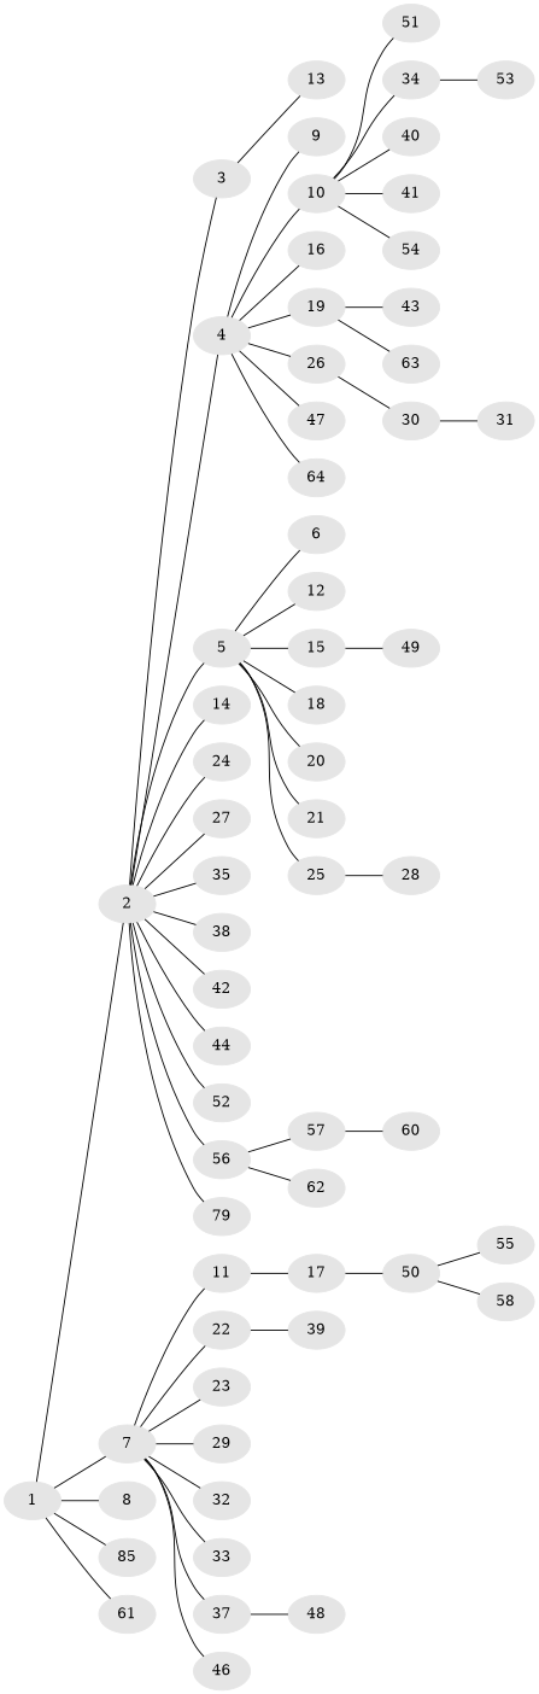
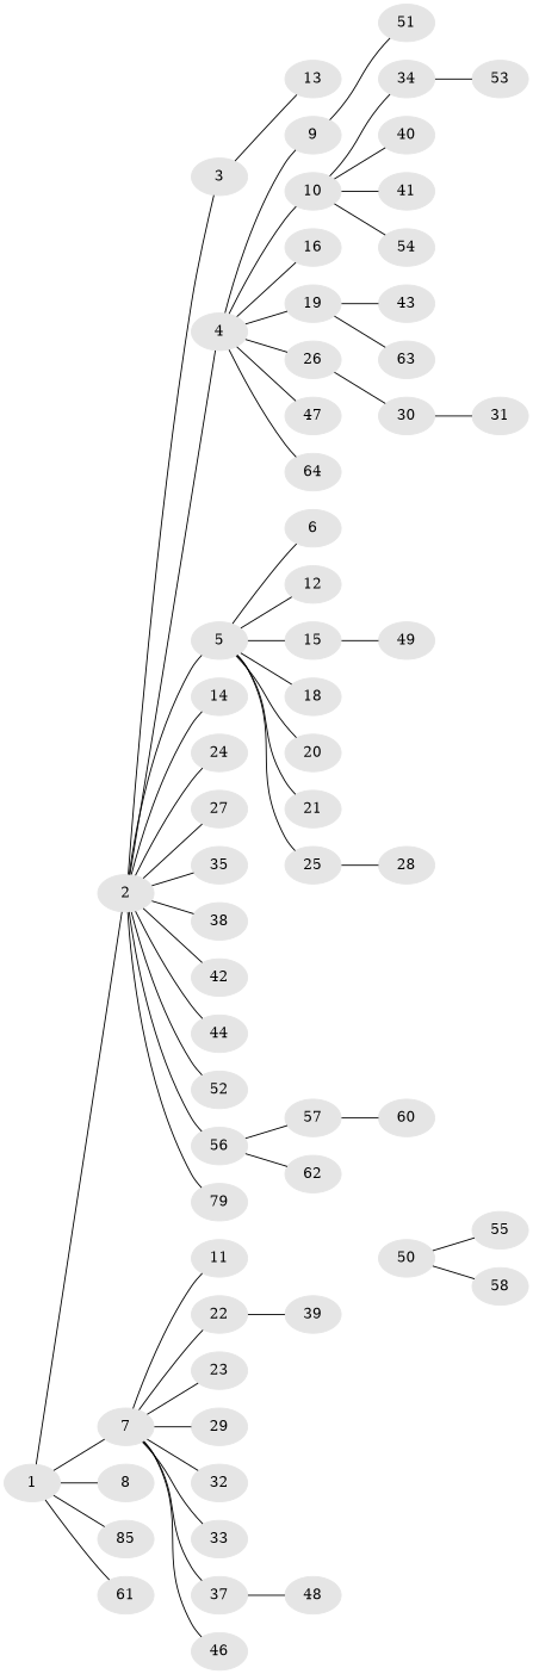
  graph {
    rankdir=LR
    node [color=gray90 style=filled]
    1
    2
    7
    8
    n5 [label=85]
    61
    3
    4
    5
    14
    24
    27
    35
    38
    42
    44
    52
    56
    n19 [label=79]
    11
    22
    23
    29
    32
    33
    37
    46
    13
    9
    10
    16
    19
    26
    47
    64
    6
    12
    15
    18
    20
    21
    25
    57
    62
    34
    40
    41
    51
    54
    43
    63
    30
    49
    28
-   17
    39
    48
    53
    50
    55
    58
    31
    60
    1 -- 2
    1 -- 7
    1 -- 8
    1 -- n5
    1 -- 61
    2 -- 3
    2 -- 4
    2 -- 5
    2 -- 14
    2 -- 24
    2 -- 27
    2 -- 35
    2 -- 38
    2 -- 42
    2 -- 44
    2 -- 52
    2 -- 56
    2 -- n19
    7 -- 11
    7 -- 22
    7 -- 23
    7 -- 29
    7 -- 32
    7 -- 33
    7 -- 37
    7 -- 46
    3 -- 13
    4 -- 9
    4 -- 10
    4 -- 16
    4 -- 19
    4 -- 26
    4 -- 47
    4 -- 64
    5 -- 6
    5 -- 12
    5 -- 15
    5 -- 18
    5 -- 20
    5 -- 21
    5 -- 25
    56 -- 57
    56 -- 62
-   11 -- 17
    22 -- 39
    37 -- 48
    10 -- 34
    10 -- 40
    10 -- 41
-   10 -- 51
+   9 -- 51
    10 -- 54
    19 -- 43
    19 -- 63
    26 -- 30
    15 -- 49
    25 -- 28
    57 -- 60
    34 -- 53
    30 -- 31
-   17 -- 50
    50 -- 55
    50 -- 58
  }
